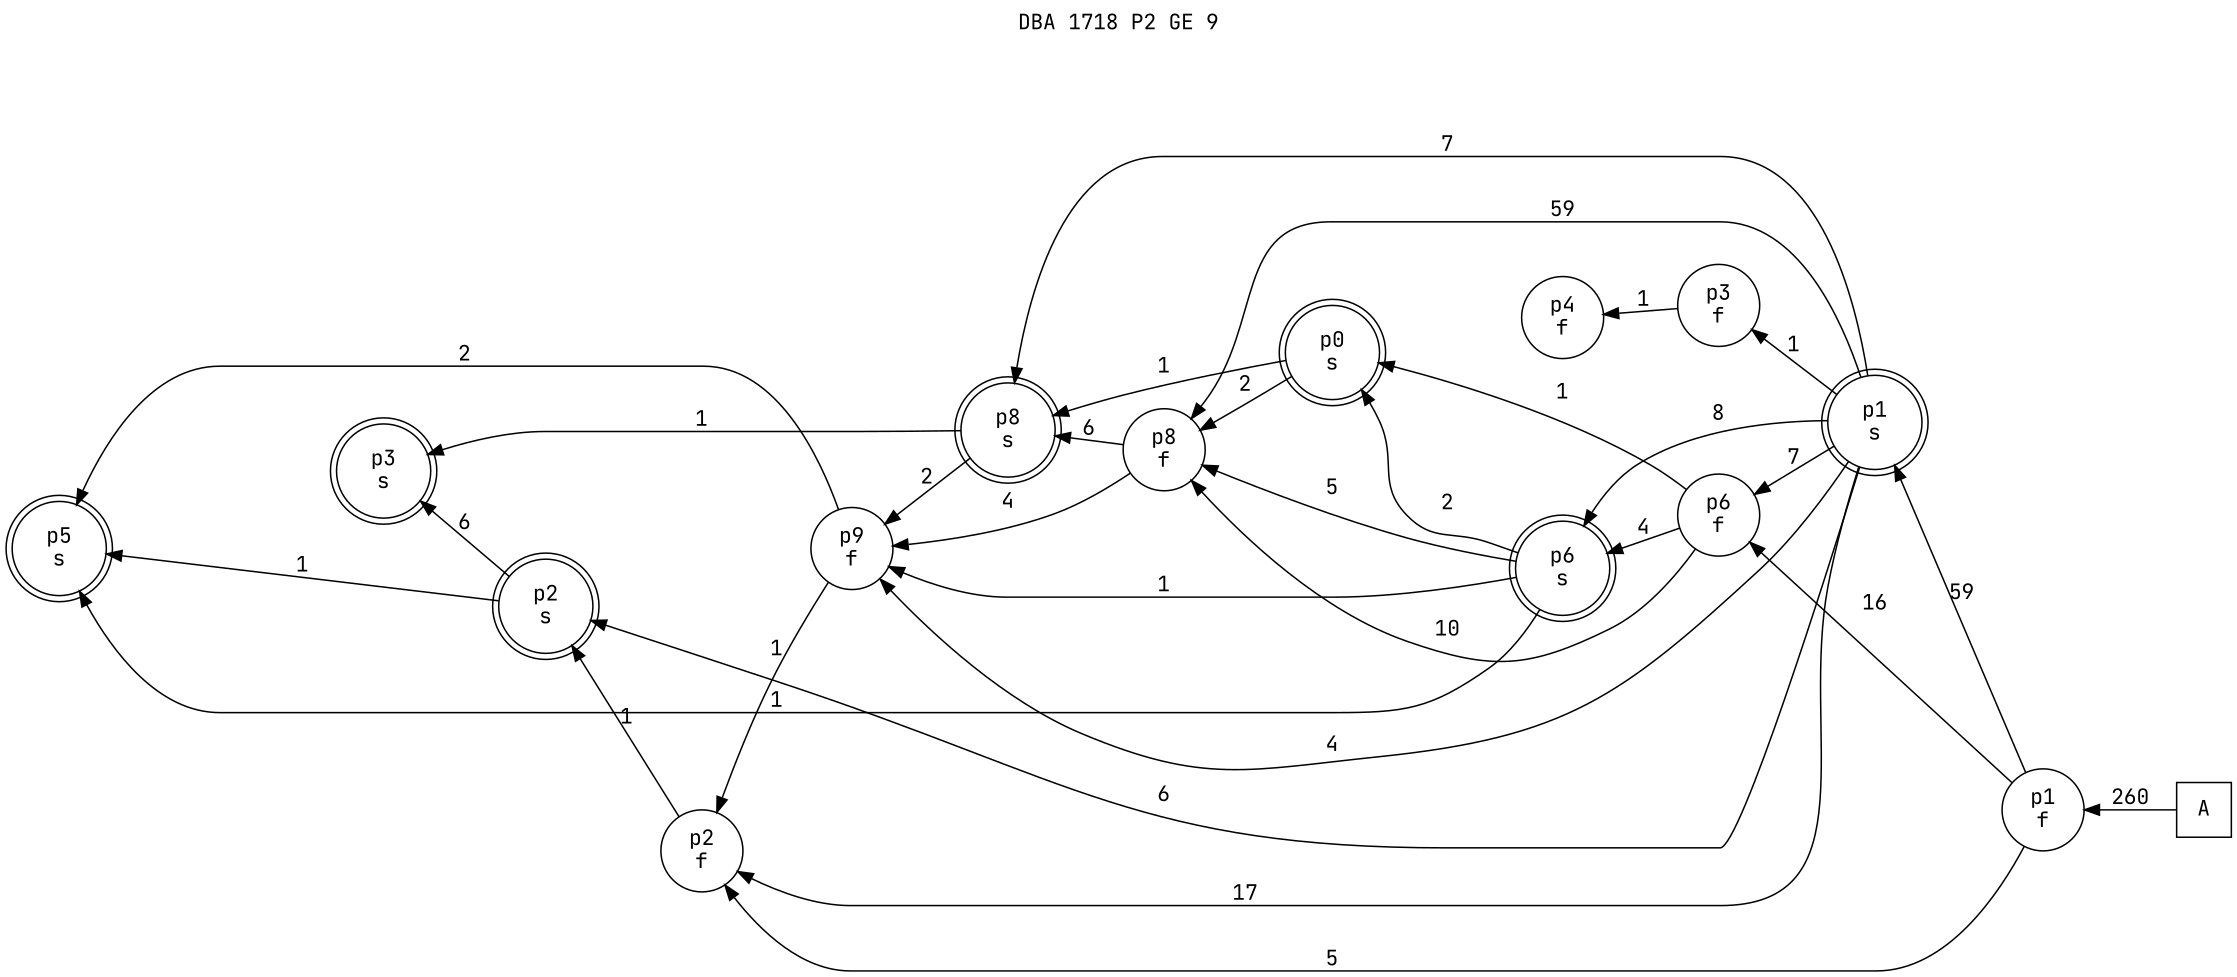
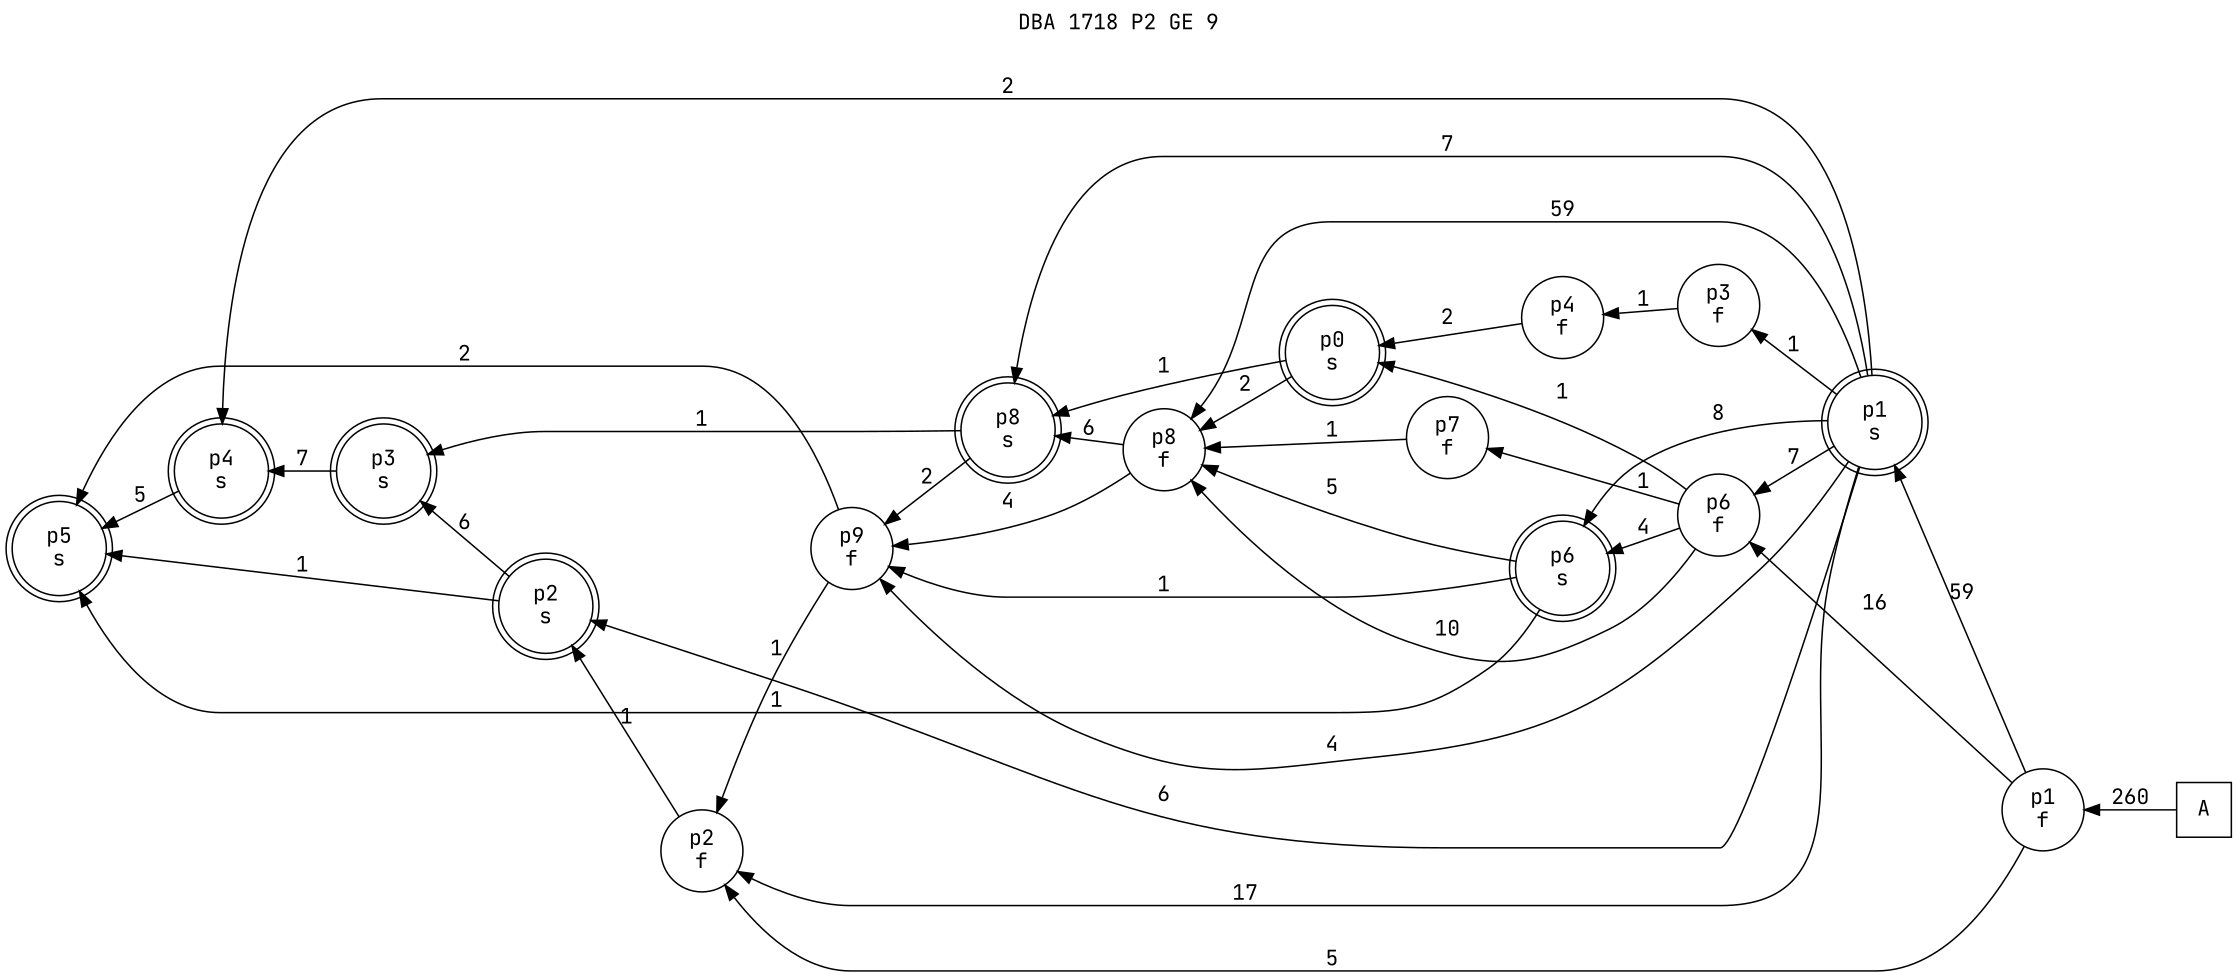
  digraph {
    fontname="JetBrains Mono"
    label=" DBA 1718 P2 GE 9 "
    labelloc=tl
    rankdir=RL
    node [fontname="JetBrains Mono" shape=circle]
    edge [fontname="JetBrains Mono"]
    n1 [label=A shape=square]
    n2 [label="p1\nf"]
    n3 [label="p1\ns" shape=doublecircle]
    n4 [label="p2\nf"]
    n5 [label="p6\nf"]
    n6 [label="p3\nf"]
    n7 [label="p8\nf"]
    n8 [label="p9\nf"]
    n9 [label="p2\ns" shape=doublecircle]
+   n10 [label="p4\ns" shape=doublecircle]
    n11 [label="p8\ns" shape=doublecircle]
    n12 [label="p6\ns" shape=doublecircle]
+   n13 [label="p7\nf"]
    n14 [label="p0\ns" shape=doublecircle]
    n15 [label="p4\nf"]
    n16 [label="p5\ns" shape=doublecircle]
    n17 [label="p3\ns" shape=doublecircle]
    n1 -> n2 [label=260]
    n2 -> n3 [label=59]
    n2 -> n4 [label=5]
    n2 -> n5 [label=16]
    n3 -> n4 [label=17]
    n3 -> n5 [label=7]
    n3 -> n6 [label=1]
    n3 -> n7 [label=59]
    n3 -> n8 [label=4]
    n3 -> n9 [label=6]
+   n3 -> n10 [label=2]
    n3 -> n11 [label=7]
    n3 -> n12 [label=8]
    n4 -> n9 [label=1]
    n5 -> n7 [label=10]
    n5 -> n12 [label=4]
+   n5 -> n13 [label=1]
    n5 -> n14 [label=1]
    n6 -> n15 [label=1]
    n7 -> n8 [label=4]
    n7 -> n11 [label=6]
    n8 -> n4 [label=1]
    n8 -> n16 [label=2]
    n9 -> n16 [label=1]
    n9 -> n17 [label=6]
+   n10 -> n16 [label=5]
    n11 -> n8 [label=2]
    n11 -> n17 [label=1]
    n12 -> n7 [label=5]
    n12 -> n8 [label=1]
-   n12 -> n14 [label=2]
+   n15 -> n14 [label=2]
    n12 -> n16 [label=1]
+   n13 -> n7 [label=1]
    n14 -> n7 [label=2]
    n14 -> n11 [label=1]
+   n17 -> n10 [label=7]
  }
